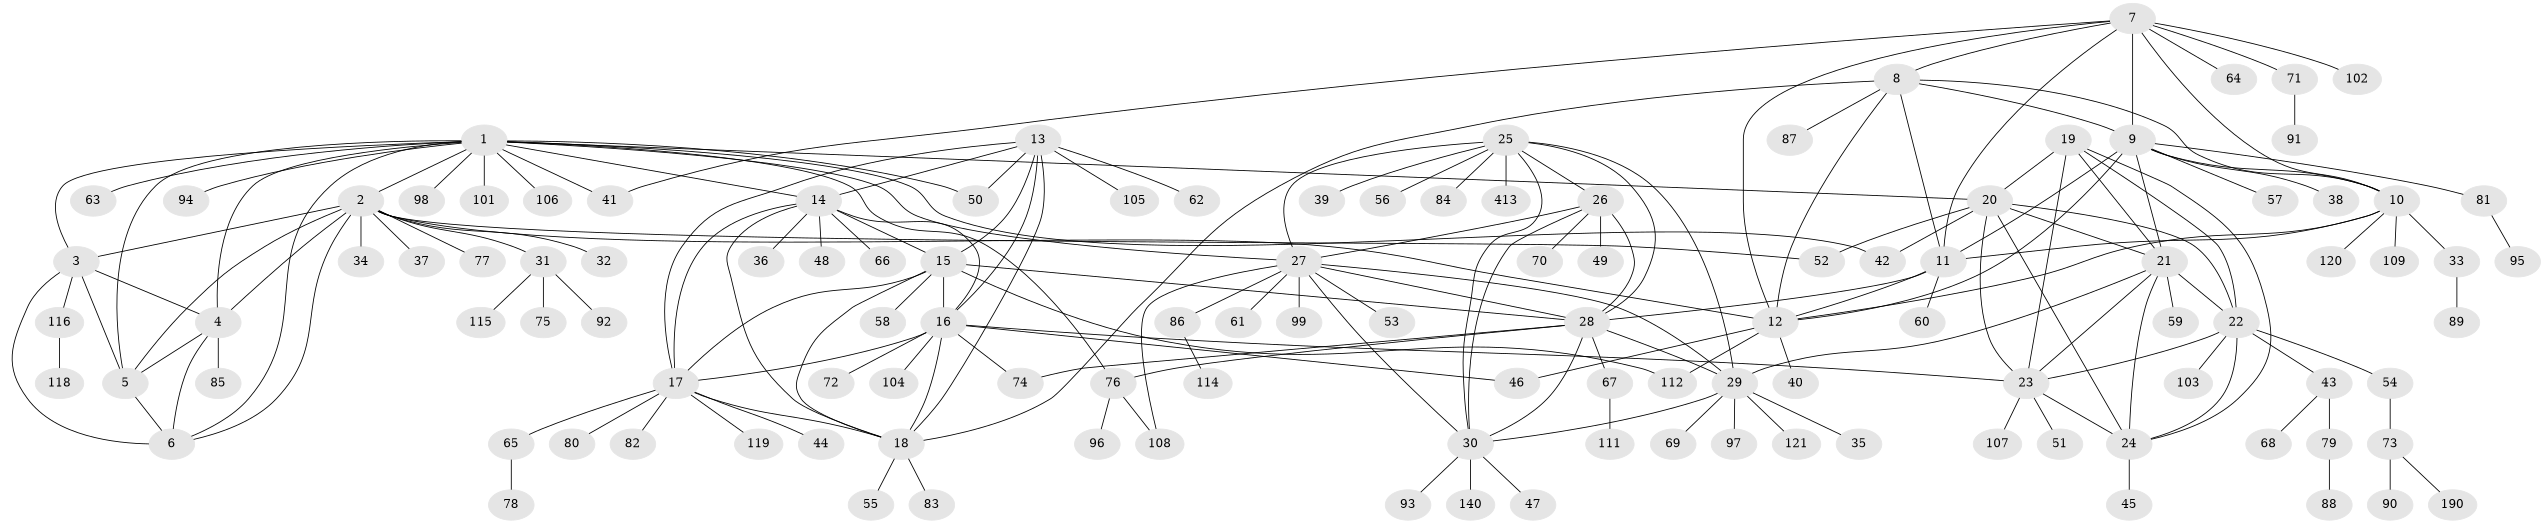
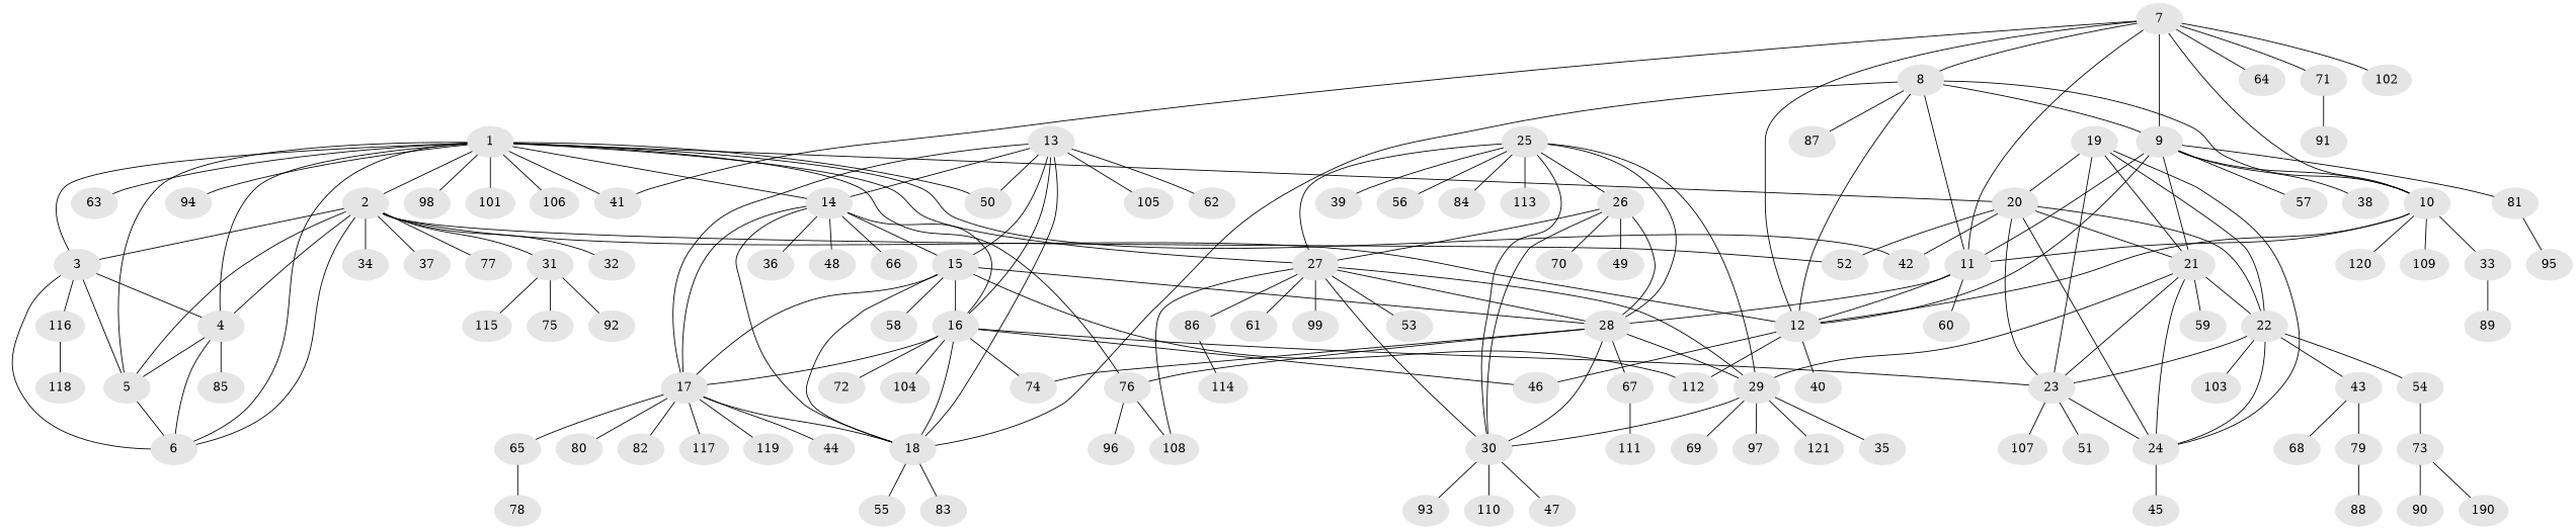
  graph {
    node [color=gray90 style=filled]
    1
    2
    3
    4
    5
    6
    14
    20
    27
    41
    42
    50
    63
    76
    94
    98
    101
    106
    12
    31
    32
    34
    37
    52
    77
    116
    85
    18
    15
    16
    17
    36
    48
    66
    21
    23
    22
    24
    28
    29
    30
    53
    61
    86
    99
    108
    96
    40
    46
    112
    75
    92
    115
    118
    7
    8
    9
    10
    11
    64
    71
    102
    87
    38
    57
    81
    33
    109
    120
    60
    91
    55
    83
    59
    95
    89
    74
    67
    13
    62
    105
    58
    72
    104
    44
    65
    80
    82
+   117
    119
    51
    107
    78
    19
    43
    54
    103
    45
    35
    69
    97
    121
    68
    79
    73
    25
    26
    39
    56
    84
-   113 [label=413]
+   113
    49
    70
    47
    93
-   110 [label=140]
+   110
    114
    111
    88
    90
    n121 [label=190]
    1 -- 2
    1 -- 3
    1 -- 4
    1 -- 5
    1 -- 6
    1 -- 14
    1 -- 20
    1 -- 27
    1 -- 41
    1 -- 42
    1 -- 50
    1 -- 63
    1 -- 76
    1 -- 94
    1 -- 98
    1 -- 101
    1 -- 106
    2 -- 3
    2 -- 4
    2 -- 5
    2 -- 6
    2 -- 12
    2 -- 31
    2 -- 32
    2 -- 34
    2 -- 37
    2 -- 52
    2 -- 77
    3 -- 4
    3 -- 5
    3 -- 6
    3 -- 116
    4 -- 5
    4 -- 6
    4 -- 85
    5 -- 6
    14 -- 18
    14 -- 15
    14 -- 16
    14 -- 17
    14 -- 36
    14 -- 48
    14 -- 66
    20 -- 42
    20 -- 52
    20 -- 21
    20 -- 23
    20 -- 22
    20 -- 24
    27 -- 28
    27 -- 29
    27 -- 30
    27 -- 53
    27 -- 61
    27 -- 86
    27 -- 99
    27 -- 108
    76 -- 108
    76 -- 96
    12 -- 40
    12 -- 46
    12 -- 112
    31 -- 75
    31 -- 92
    31 -- 115
    116 -- 118
    18 -- 55
    18 -- 83
    15 -- 18
    15 -- 16
    15 -- 17
    15 -- 28
    15 -- 112
    15 -- 58
    16 -- 18
    16 -- 17
    16 -- 23
    16 -- 46
    16 -- 74
    16 -- 72
    16 -- 104
    17 -- 18
    17 -- 44
    17 -- 65
    17 -- 80
    17 -- 82
+   17 -- 117
    17 -- 119
    21 -- 23
    21 -- 22
    21 -- 24
    21 -- 29
    21 -- 59
    23 -- 24
    23 -- 51
    23 -- 107
    22 -- 23
    22 -- 24
    22 -- 43
    22 -- 54
    22 -- 103
    24 -- 45
    28 -- 76
    28 -- 29
    28 -- 30
    28 -- 74
    28 -- 67
    29 -- 30
    29 -- 35
    29 -- 69
    29 -- 97
    29 -- 121
    30 -- 47
    30 -- 93
    30 -- 110
    86 -- 114
    7 -- 41
    7 -- 12
    7 -- 8
    7 -- 9
    7 -- 10
    7 -- 11
    7 -- 64
    7 -- 71
    7 -- 102
    8 -- 12
    8 -- 18
    8 -- 9
    8 -- 10
    8 -- 11
    8 -- 87
    9 -- 12
    9 -- 21
    9 -- 10
    9 -- 11
    9 -- 38
    9 -- 57
    9 -- 81
    10 -- 12
    10 -- 11
    10 -- 33
    10 -- 109
    10 -- 120
    11 -- 12
    11 -- 28
    11 -- 60
    71 -- 91
    81 -- 95
    33 -- 89
    67 -- 111
    13 -- 14
    13 -- 50
    13 -- 18
    13 -- 15
    13 -- 16
    13 -- 17
    13 -- 62
    13 -- 105
    65 -- 78
    19 -- 20
    19 -- 21
    19 -- 23
    19 -- 22
    19 -- 24
    43 -- 68
    43 -- 79
    54 -- 73
    79 -- 88
    73 -- 90
    73 -- n121
    25 -- 27
    25 -- 28
    25 -- 29
    25 -- 30
    25 -- 26
    25 -- 39
    25 -- 56
    25 -- 84
    25 -- 113
    26 -- 27
    26 -- 28
    26 -- 30
    26 -- 49
    26 -- 70
  }
